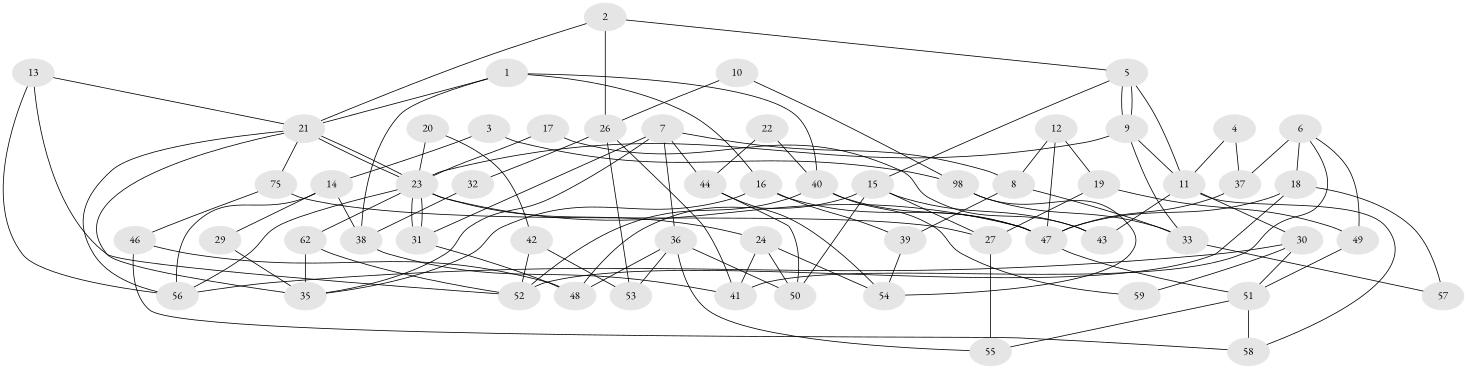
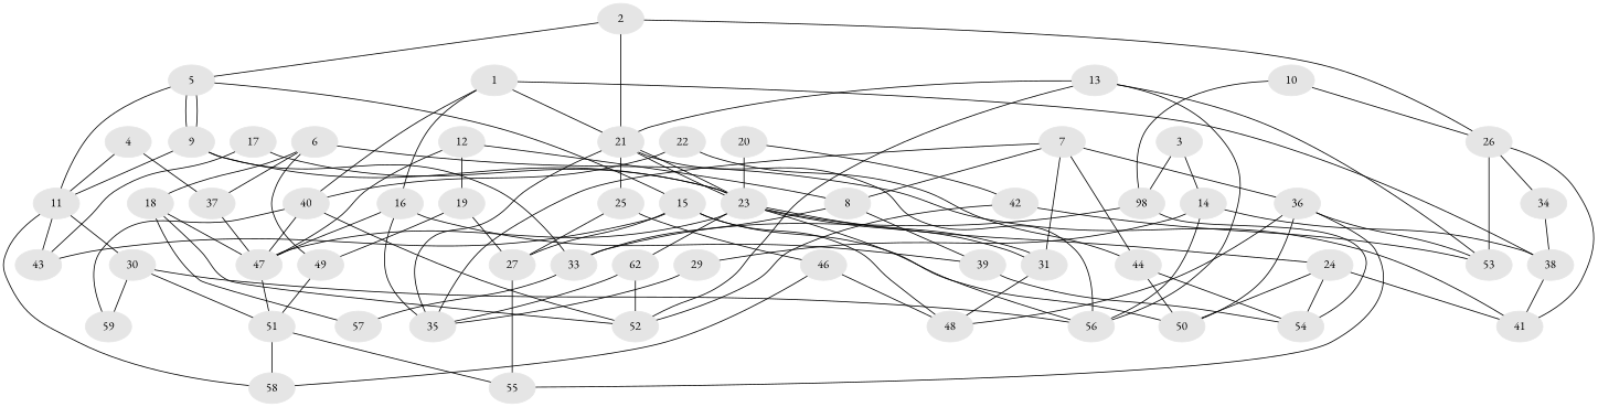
  graph {
    fontname="EB Garamond"
    node [color=gray90 fontname="EB Garamond" style=filled]
    edge [fontname="EB Garamond"]
    1
    16
    21
    38
    40
    35
    39
    47
    23
    56
-   25 [label=75]
+   25
    33
    57
    41
    52
    59
    2
    5
    26
    11
    9
    15
    53
-   34 [label=32]
+   34
    3
    14
    n27 [label=98]
    29
    54
    4
    37
    30
    43
    58
    27
    48
    50
    6
    18
    49
    51
    7
    8
    31
    36
    44
    55
    24
    n49 [label=62]
    10
    12
    19
    13
    17
    20
    42
    46
    22
    1 -- 16
    1 -- 21
    1 -- 38
    1 -- 40
    16 -- 35
    16 -- 39
    16 -- 47
    21 -- 35
    21 -- 23
    21 -- 23
    21 -- 56
    21 -- 25
    38 -- 41
    40 -- 47
    40 -- 52
    40 -- 59
    39 -- 54
    47 -- 51
    23 -- 47
    23 -- 56
    23 -- 31
    23 -- 31
    23 -- 24
    23 -- n49
    25 -- 27
    25 -- 46
    33 -- 57
    2 -- 21
    2 -- 5
    2 -- 26
    5 -- 11
    5 -- 9
    5 -- 9
    5 -- 15
    26 -- 41
    26 -- 53
    26 -- 34
    11 -- 30
    11 -- 43
    11 -- 58
    9 -- 23
    9 -- 33
    9 -- 11
    15 -- 43
    15 -- 27
    15 -- 48
    15 -- 50
    34 -- 38
    3 -- 14
    3 -- n27
    14 -- 38
    14 -- 56
    14 -- 29
    n27 -- 33
    n27 -- 54
    29 -- 35
    4 -- 11
    4 -- 37
    37 -- 47
    30 -- 56
    30 -- 59
    30 -- 51
    27 -- 55
    6 -- 41
    6 -- 37
    6 -- 18
    6 -- 49
    18 -- 47
    18 -- 57
    18 -- 52
    49 -- 51
    51 -- 58
    51 -- 55
    7 -- 35
    7 -- 8
    7 -- 31
    7 -- 36
    7 -- 44
    8 -- 39
    8 -- 33
    31 -- 48
    36 -- 53
    36 -- 48
    36 -- 50
    36 -- 55
    44 -- 54
    44 -- 50
    24 -- 41
    24 -- 54
    24 -- 50
    n49 -- 35
    n49 -- 52
    10 -- 26
    10 -- n27
    12 -- 47
    12 -- 8
    12 -- 19
    19 -- 27
    19 -- 49
    13 -- 21
    13 -- 56
    13 -- 52
+   13 -- 53
    17 -- 23
    17 -- 43
    20 -- 23
    20 -- 42
    42 -- 52
    42 -- 53
    46 -- 58
    46 -- 48
    22 -- 40
    22 -- 44
  }
